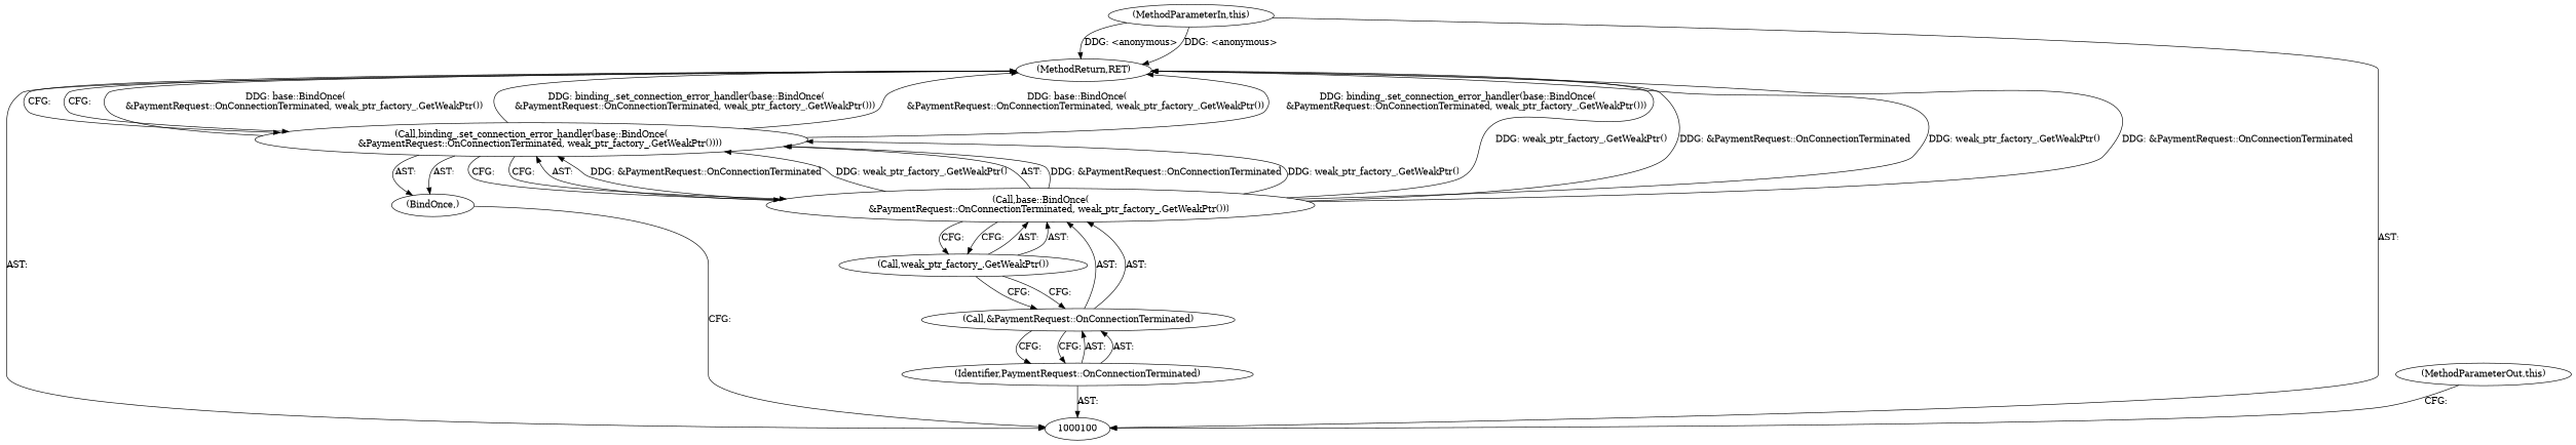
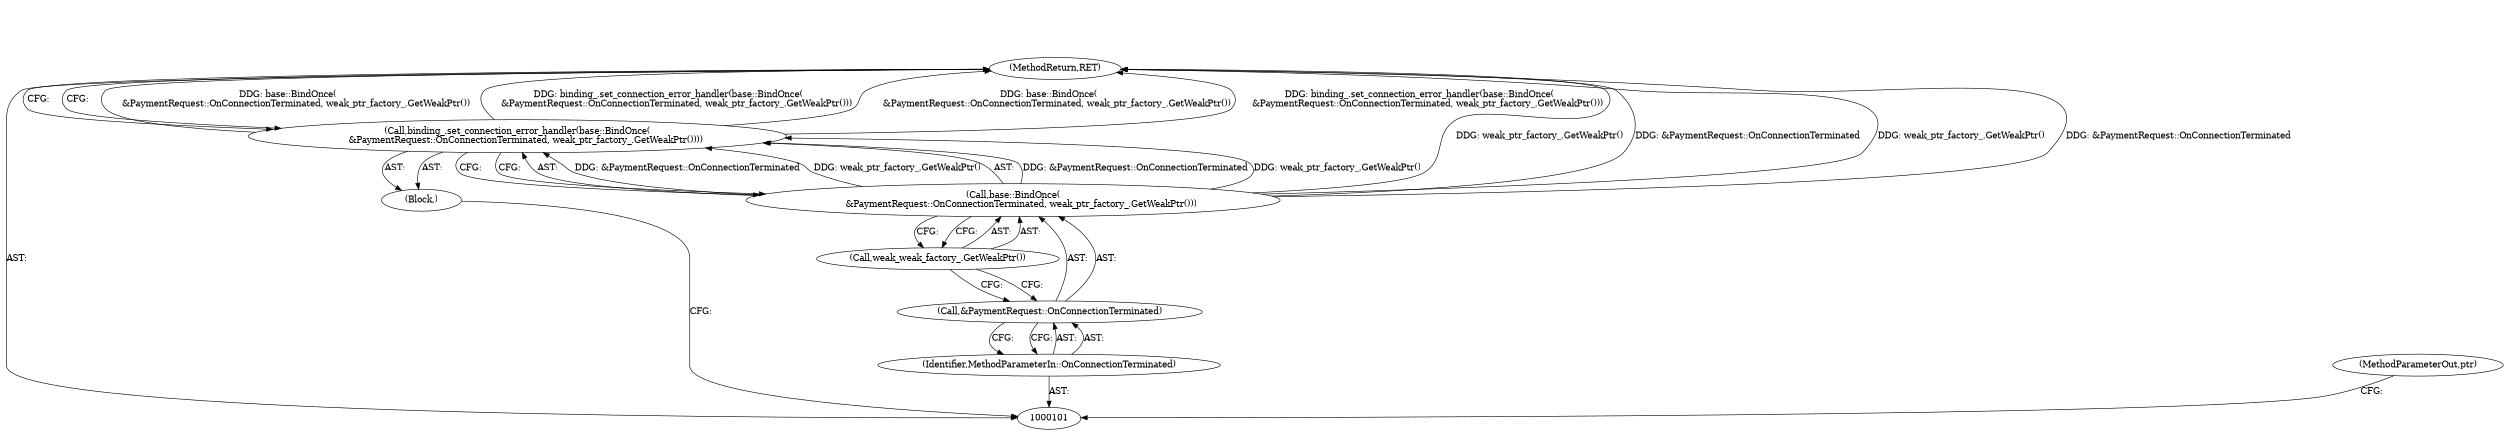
  digraph {
-   n1 [label="(MethodParameterIn,this)"]
    n2 [label="(MethodReturn,RET)"]
-   1000100
+   1000100 [label=1000101]
    n4 [label="(Call,binding_.set_connection_error_handler(base::BindOnce(\n      &PaymentRequest::OnConnectionTerminated, weak_ptr_factory_.GetWeakPtr())))"]
-   n5 [label="(MethodParameterOut,this)"]
-   n6 [label="(BindOnce,)"]
+   n5 [label="(MethodParameterOut,ptr)"]
+   n6 [label="(Block,)"]
    n7 [label="(Call,base::BindOnce(\n      &PaymentRequest::OnConnectionTerminated, weak_ptr_factory_.GetWeakPtr()))"]
-   n8 [label="(Call,weak_ptr_factory_.GetWeakPtr())"]
+   n8 [label="(Call,weak_weak_factory_.GetWeakPtr())"]
    n9 [label="(Call,&PaymentRequest::OnConnectionTerminated)"]
-   n10 [label="(Identifier,PaymentRequest::OnConnectionTerminated)"]
-   n1 -> n2 [label="DDG: <anonymous>"]
-   n1 -> n2 [label="DDG: <anonymous>"]
-   n1 -> 1000100 [label="AST: "]
+   n10 [label="(Identifier,MethodParameterIn::OnConnectionTerminated)"]
    n2 -> 1000100 [label="AST: "]
    n2 -> n4 [label="CFG: "]
    n2 -> n4 [label="CFG: "]
    n4 -> n2 [label="DDG: base::BindOnce(\n      &PaymentRequest::OnConnectionTerminated, weak_ptr_factory_.GetWeakPtr())"]
    n4 -> n2 [label="DDG: binding_.set_connection_error_handler(base::BindOnce(\n      &PaymentRequest::OnConnectionTerminated, weak_ptr_factory_.GetWeakPtr()))"]
    n4 -> n2 [label="DDG: base::BindOnce(\n      &PaymentRequest::OnConnectionTerminated, weak_ptr_factory_.GetWeakPtr())"]
    n4 -> n2 [label="DDG: binding_.set_connection_error_handler(base::BindOnce(\n      &PaymentRequest::OnConnectionTerminated, weak_ptr_factory_.GetWeakPtr()))"]
    n4 -> n6 [label="AST: "]
    n4 -> n6 [label="AST: "]
    n4 -> n7 [label="CFG: "]
    n4 -> n7 [label="CFG: "]
    n5 -> 1000100 [label="CFG: "]
    n6 -> 1000100 [label="CFG: "]
    n7 -> n2 [label="DDG: weak_ptr_factory_.GetWeakPtr()"]
    n7 -> n2 [label="DDG: &PaymentRequest::OnConnectionTerminated"]
    n7 -> n2 [label="DDG: weak_ptr_factory_.GetWeakPtr()"]
    n7 -> n2 [label="DDG: &PaymentRequest::OnConnectionTerminated"]
    n7 -> n4 [label="AST: "]
    n7 -> n4 [label="DDG: &PaymentRequest::OnConnectionTerminated"]
    n7 -> n4 [label="DDG: weak_ptr_factory_.GetWeakPtr()"]
    n7 -> n4 [label="AST: "]
    n7 -> n4 [label="DDG: &PaymentRequest::OnConnectionTerminated"]
    n7 -> n4 [label="DDG: weak_ptr_factory_.GetWeakPtr()"]
    n7 -> n8 [label="CFG: "]
    n7 -> n8 [label="CFG: "]
    n8 -> n7 [label="AST: "]
    n8 -> n7 [label="AST: "]
    n8 -> n9 [label="CFG: "]
    n8 -> n9 [label="CFG: "]
    n9 -> n7 [label="AST: "]
    n9 -> n7 [label="AST: "]
    n9 -> n10 [label="CFG: "]
    n9 -> n10 [label="CFG: "]
    n10 -> 1000100 [label="AST: "]
    n10 -> n9 [label="AST: "]
    n10 -> n9 [label="AST: "]
  }
